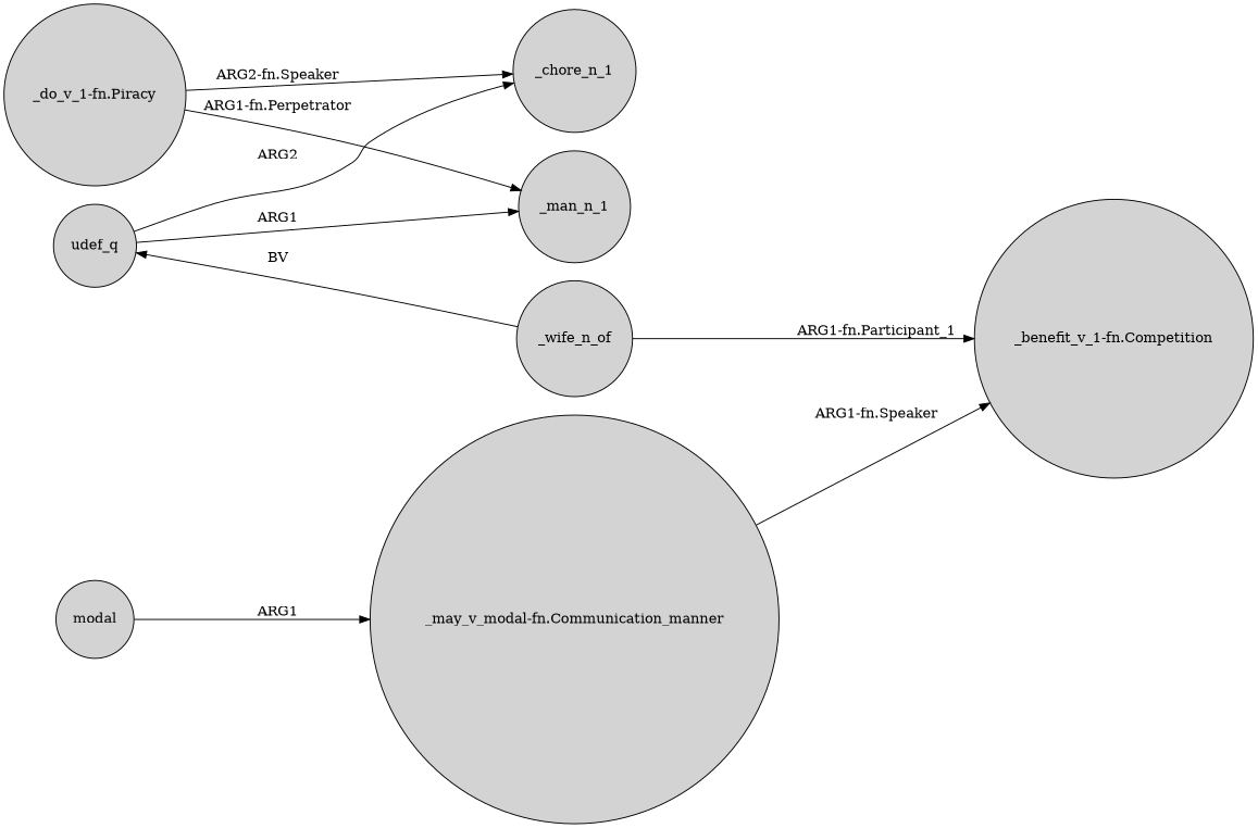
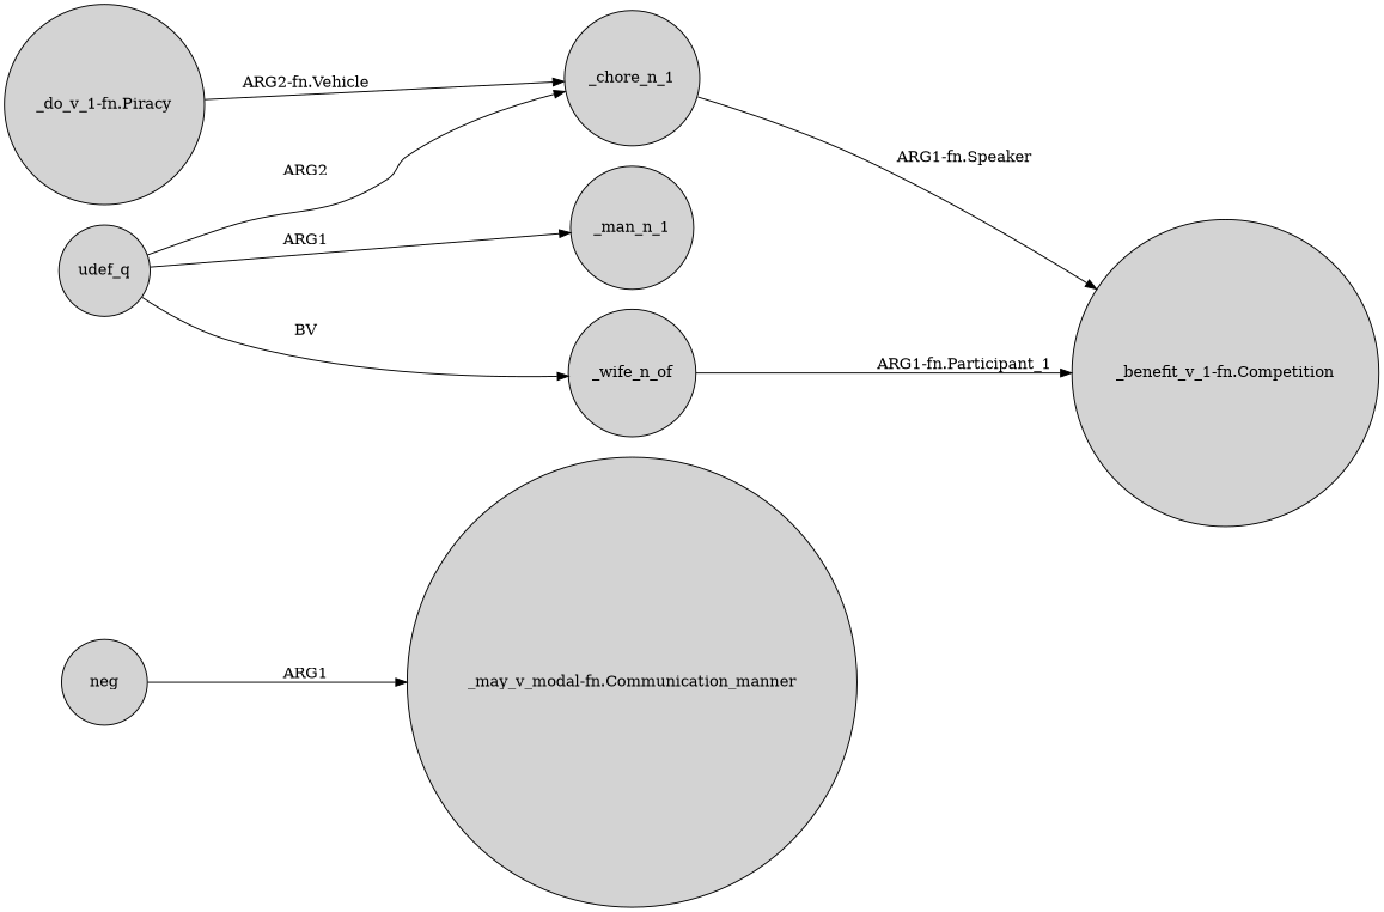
  digraph {
    rankdir=LR
    node [shape=circle style=filled]
    "_do_v_1-fn.Piracy"
    _man_n_1
    _chore_n_1
    udef_q
    _wife_n_of
    "_benefit_v_1-fn.Competition"
-   neg [label=modal]
+   neg
    "_may_v_modal-fn.Communication_manner"
-   "_do_v_1-fn.Piracy" -> _man_n_1 [label="ARG1-fn.Perpetrator"]
-   "_do_v_1-fn.Piracy" -> _chore_n_1 [label="ARG2-fn.Speaker"]
+   "_do_v_1-fn.Piracy" -> _chore_n_1 [label="ARG2-fn.Vehicle"]
    udef_q -> _man_n_1 [label=ARG1]
    udef_q -> _chore_n_1 [label=ARG2]
-   _wife_n_of -> udef_q [label=BV]
+   udef_q -> _wife_n_of [label=BV]
    _wife_n_of -> "_benefit_v_1-fn.Competition" [label="ARG1-fn.Participant_1"]
    neg -> "_may_v_modal-fn.Communication_manner" [label=ARG1]
-   "_may_v_modal-fn.Communication_manner" -> "_benefit_v_1-fn.Competition" [label="ARG1-fn.Speaker"]
+   _chore_n_1 -> "_benefit_v_1-fn.Competition" [label="ARG1-fn.Speaker"]
  }
